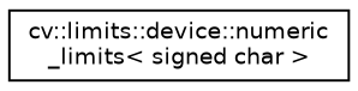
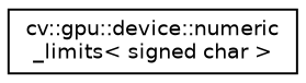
  digraph {
    rankdir=TB
-   n1 [color=black fillcolor=white fontname=Helvetica fontsize=10 height=0.2 label="cv::limits::device::numeric\l_limits\< signed char \>" shape=record style=filled width=0.4]
+   n1 [color=black fillcolor=white fontname=Helvetica fontsize=10 height=0.2 label="cv::gpu::device::numeric\l_limits\< signed char \>" shape=record style=filled width=0.4]
  }
